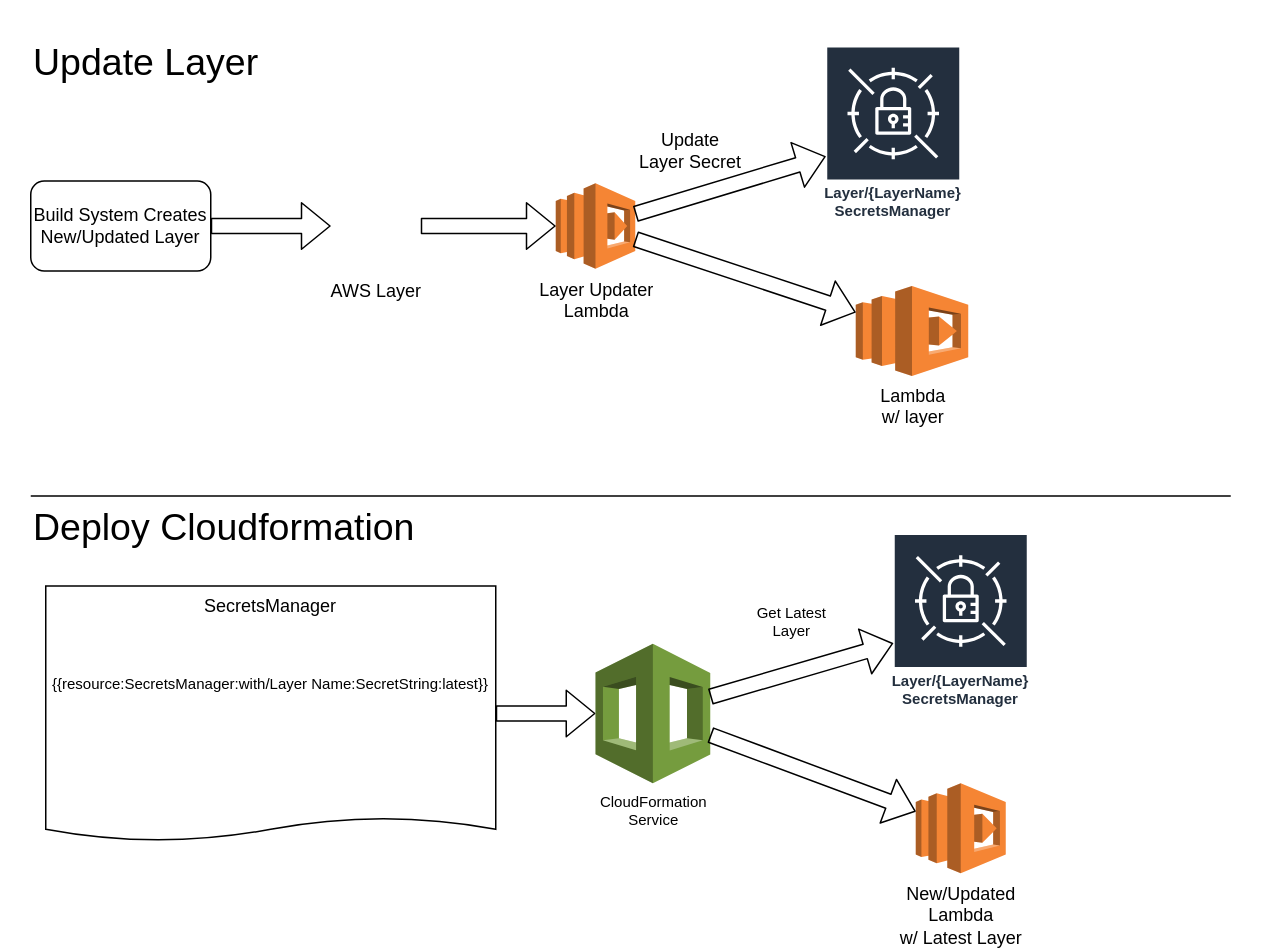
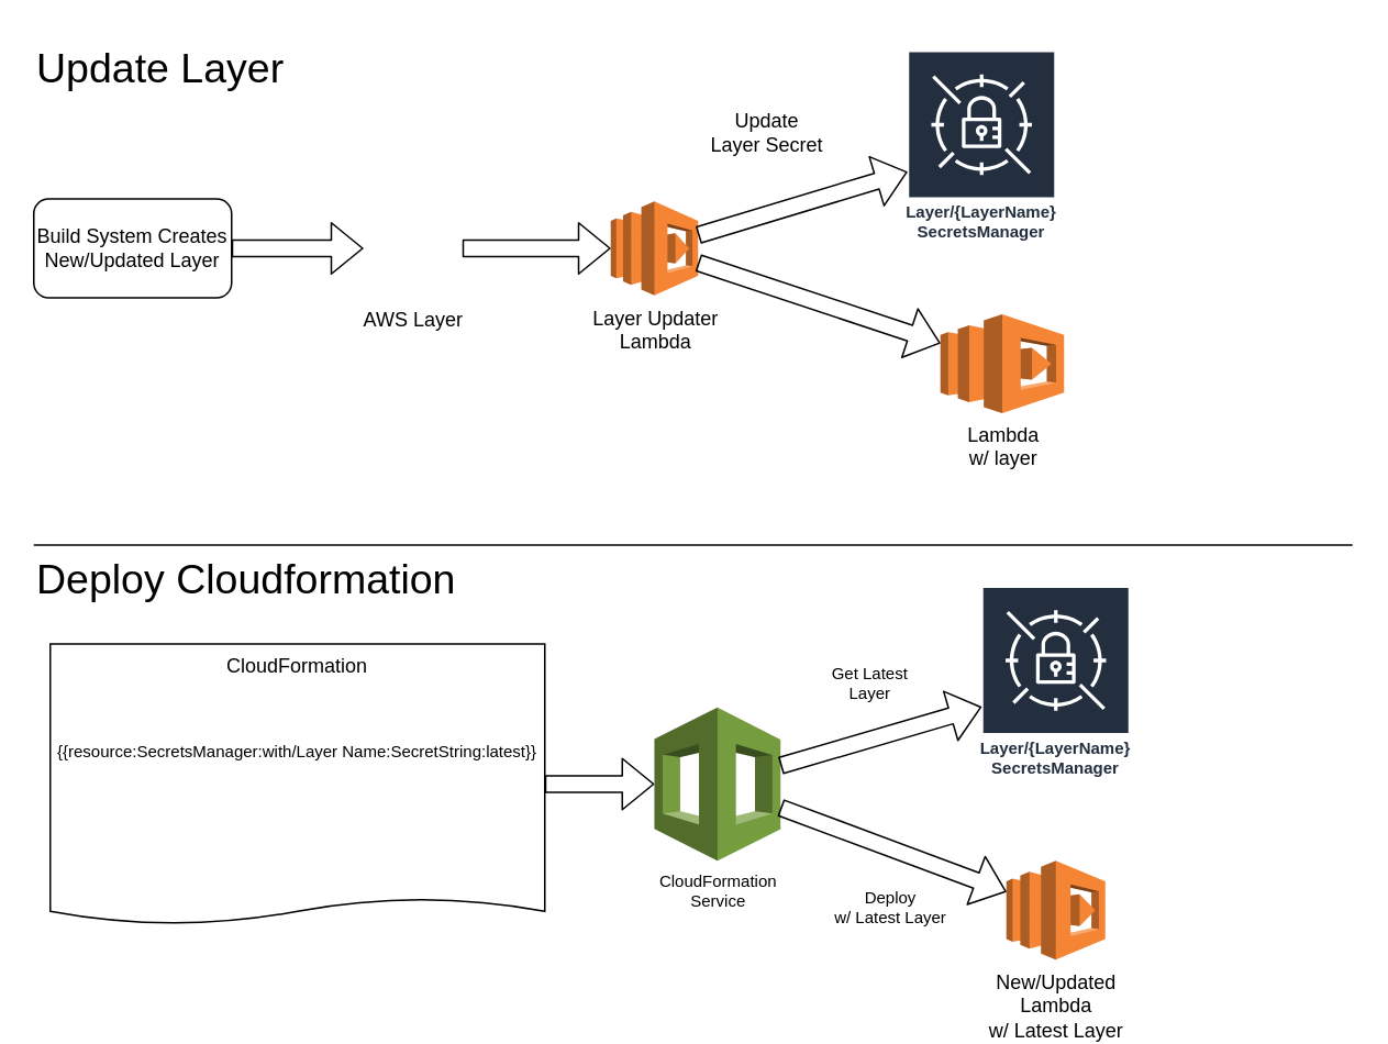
  <mxCell id="0" />
  <mxCell id="1" parent="0" />
  <mxCell id="2" value="Build System Creates New/Updated Layer" style="rounded=1;whiteSpace=wrap;html=1;" parent="1" vertex="1"><mxGeometry x="20" y="120" width="120" height="60" as="geometry" /></mxCell>
  <mxCell id="3" value="" style="shape=flexArrow;endArrow=classic;html=1;" parent="1" source="2" target="4" edge="1"><mxGeometry width="50" height="50" relative="1" as="geometry"><mxPoint x="220" y="180" as="sourcePoint" /><mxPoint x="210" y="150" as="targetPoint" /></mxGeometry></mxCell>
  <mxCell id="4" value="AWS Layer" style="shape=image;html=1;verticalAlign=top;verticalLabelPosition=bottom;labelBackgroundColor=#ffffff;imageAspect=0;aspect=fixed;image=https://cdn0.iconfinder.com/data/icons/social-flat-rounded-rects/512/aws-128.png" parent="1" vertex="1"><mxGeometry x="220" y="120" width="60" height="60" as="geometry" /></mxCell>
  <mxCell id="5" value="Layer Updater&lt;br&gt;Lambda" style="outlineConnect=0;dashed=0;verticalLabelPosition=bottom;verticalAlign=top;align=center;html=1;shape=mxgraph.aws3.lambda;fillColor=#F58534;gradientColor=none;" parent="1" vertex="1"><mxGeometry x="370" y="121.5" width="53" height="57" as="geometry" /></mxCell>
  <mxCell id="6" value="" style="shape=flexArrow;endArrow=classic;html=1;" parent="1" source="4" target="5" edge="1"><mxGeometry width="50" height="50" relative="1" as="geometry"><mxPoint x="360" y="290" as="sourcePoint" /><mxPoint x="410" y="240" as="targetPoint" /></mxGeometry></mxCell>
  <mxCell id="7" value="Layer/{LayerName}&lt;br&gt;SecretsManager" style="outlineConnect=0;fontColor=#232F3E;gradientColor=none;strokeColor=#ffffff;fillColor=#232F3E;dashed=0;verticalLabelPosition=middle;verticalAlign=bottom;align=center;html=1;whiteSpace=wrap;fontSize=10;fontStyle=1;spacing=3;shape=mxgraph.aws4.productIcon;prIcon=mxgraph.aws4.secrets_manager;" parent="1" vertex="1"><mxGeometry x="550" y="30" width="90" height="120" as="geometry" /></mxCell>
  <mxCell id="8" value="" style="shape=flexArrow;endArrow=classic;html=1;" parent="1" source="5" target="7" edge="1"><mxGeometry width="50" height="50" relative="1" as="geometry"><mxPoint x="510" y="230" as="sourcePoint" /><mxPoint x="560" y="180" as="targetPoint" /></mxGeometry></mxCell>
- <mxCell id="9" value="Update&lt;br&gt;Layer Secret" style="text;html=1;strokeColor=none;fillColor=none;align=center;verticalAlign=middle;whiteSpace=wrap;rounded=0;" parent="1" vertex="1"><mxGeometry x="420" y="90" width="80" height="20" as="geometry" /></mxCell>
+ <mxCell id="9" value="Update&lt;br&gt;Layer Secret" style="text;html=1;strokeColor=none;fillColor=none;align=center;verticalAlign=middle;whiteSpace=wrap;rounded=0;" parent="1" vertex="1"><mxGeometry x="425" y="70" width="80" height="20" as="geometry" /></mxCell>
  <mxCell id="10" value="Lambda&lt;br&gt;w/ layer" style="outlineConnect=0;dashed=0;verticalLabelPosition=bottom;verticalAlign=top;align=center;html=1;shape=mxgraph.aws3.lambda;fillColor=#F58534;gradientColor=none;" parent="1" vertex="1"><mxGeometry x="570" y="190" width="75" height="60" as="geometry" /></mxCell>
  <mxCell id="11" value="" style="shape=flexArrow;endArrow=classic;html=1;" parent="1" source="5" target="10" edge="1"><mxGeometry width="50" height="50" relative="1" as="geometry"><mxPoint x="460" y="340" as="sourcePoint" /><mxPoint x="510" y="290" as="targetPoint" /></mxGeometry></mxCell>
  <mxCell id="12" value="Update Layer" style="text;html=1;strokeColor=none;fillColor=none;align=left;verticalAlign=middle;whiteSpace=wrap;rounded=0;fontSize=25;" parent="1" vertex="1"><mxGeometry x="20" y="20" width="240" height="40" as="geometry" /></mxCell>
  <mxCell id="13" value="Deploy Cloudformation" style="text;html=1;strokeColor=none;fillColor=none;align=left;verticalAlign=middle;whiteSpace=wrap;rounded=0;fontSize=25;" parent="1" vertex="1"><mxGeometry x="20" y="330" width="270" height="40" as="geometry" /></mxCell>
  <mxCell id="14" value="" style="endArrow=none;html=1;fontSize=25;exitX=0;exitY=0;exitDx=0;exitDy=0;exitPerimeter=0;" parent="1" source="13" edge="1"><mxGeometry width="50" height="50" relative="1" as="geometry"><mxPoint x="40" y="330" as="sourcePoint" /><mxPoint x="820" y="330" as="targetPoint" /><Array as="points"><mxPoint x="380" y="330" /></Array></mxGeometry></mxCell>
- <mxCell id="15" value="SecretsManager" style="shape=document;whiteSpace=wrap;html=1;boundedLbl=1;fontSize=12;size=0.092;verticalAlign=top;" parent="1" vertex="1"><mxGeometry x="30" y="390" width="300" height="170" as="geometry" /></mxCell>
+ <mxCell id="15" value="CloudFormation" style="shape=document;whiteSpace=wrap;html=1;boundedLbl=1;fontSize=12;size=0.092;verticalAlign=top;" parent="1" vertex="1"><mxGeometry x="30" y="390" width="300" height="170" as="geometry" /></mxCell>
  <mxCell id="16" value="{{resource:SecretsManager:with/Layer Name:SecretString:latest}}" style="text;html=1;strokeColor=none;fillColor=none;align=center;verticalAlign=middle;whiteSpace=wrap;rounded=0;fontSize=10;" parent="1" vertex="1"><mxGeometry x="30" y="445" width="300" height="20" as="geometry" /></mxCell>
  <mxCell id="17" value="" style="shape=flexArrow;endArrow=classic;html=1;fontSize=10;" parent="1" source="15" target="18" edge="1"><mxGeometry width="50" height="50" relative="1" as="geometry"><mxPoint x="450" y="490" as="sourcePoint" /><mxPoint x="500" y="440" as="targetPoint" /></mxGeometry></mxCell>
  <mxCell id="18" value="CloudFormation&lt;br&gt;Service" style="outlineConnect=0;dashed=0;verticalLabelPosition=bottom;verticalAlign=top;align=center;html=1;shape=mxgraph.aws3.cloudformation;fillColor=#759C3E;gradientColor=none;fontSize=10;" parent="1" vertex="1"><mxGeometry x="396.5" y="428.5" width="76.5" height="93" as="geometry" /></mxCell>
  <mxCell id="19" value="Layer/{LayerName}&lt;br&gt;SecretsManager" style="outlineConnect=0;fontColor=#232F3E;gradientColor=none;strokeColor=#ffffff;fillColor=#232F3E;dashed=0;verticalLabelPosition=middle;verticalAlign=bottom;align=center;html=1;whiteSpace=wrap;fontSize=10;fontStyle=1;spacing=3;shape=mxgraph.aws4.productIcon;prIcon=mxgraph.aws4.secrets_manager;" parent="1" vertex="1"><mxGeometry x="595" y="355" width="90" height="120" as="geometry" /></mxCell>
  <mxCell id="20" value="" style="shape=flexArrow;endArrow=classic;html=1;fontSize=10;" parent="1" source="18" target="19" edge="1"><mxGeometry width="50" height="50" relative="1" as="geometry"><mxPoint x="560" y="590" as="sourcePoint" /><mxPoint x="610" y="540" as="targetPoint" /></mxGeometry></mxCell>
  <mxCell id="21" value="New/Updated&lt;br&gt;Lambda&lt;br&gt;w/ Latest Layer" style="outlineConnect=0;dashed=0;verticalLabelPosition=bottom;verticalAlign=top;align=center;html=1;shape=mxgraph.aws3.lambda;fillColor=#F58534;gradientColor=none;" parent="1" vertex="1"><mxGeometry x="610" y="521.5" width="60" height="60" as="geometry" /></mxCell>
  <mxCell id="22" value="" style="shape=flexArrow;endArrow=classic;html=1;fontSize=10;" parent="1" source="18" target="21" edge="1"><mxGeometry width="50" height="50" relative="1" as="geometry"><mxPoint x="500" y="650" as="sourcePoint" /><mxPoint x="550" y="600" as="targetPoint" /></mxGeometry></mxCell>
  <mxCell id="23" value="Get Latest Layer" style="text;html=1;strokeColor=none;fillColor=none;align=center;verticalAlign=middle;whiteSpace=wrap;rounded=0;fontSize=10;" parent="1" vertex="1"><mxGeometry x="495" y="398.5" width="65" height="30" as="geometry" /></mxCell>
+ <mxCell id="24" value="Deploy&lt;br&gt;w/ Latest Layer" style="text;html=1;strokeColor=none;fillColor=none;align=center;verticalAlign=middle;whiteSpace=wrap;rounded=0;fontSize=10;" parent="1" vertex="1"><mxGeometry x="505" y="540" width="70" height="20" as="geometry" /></mxCell>
